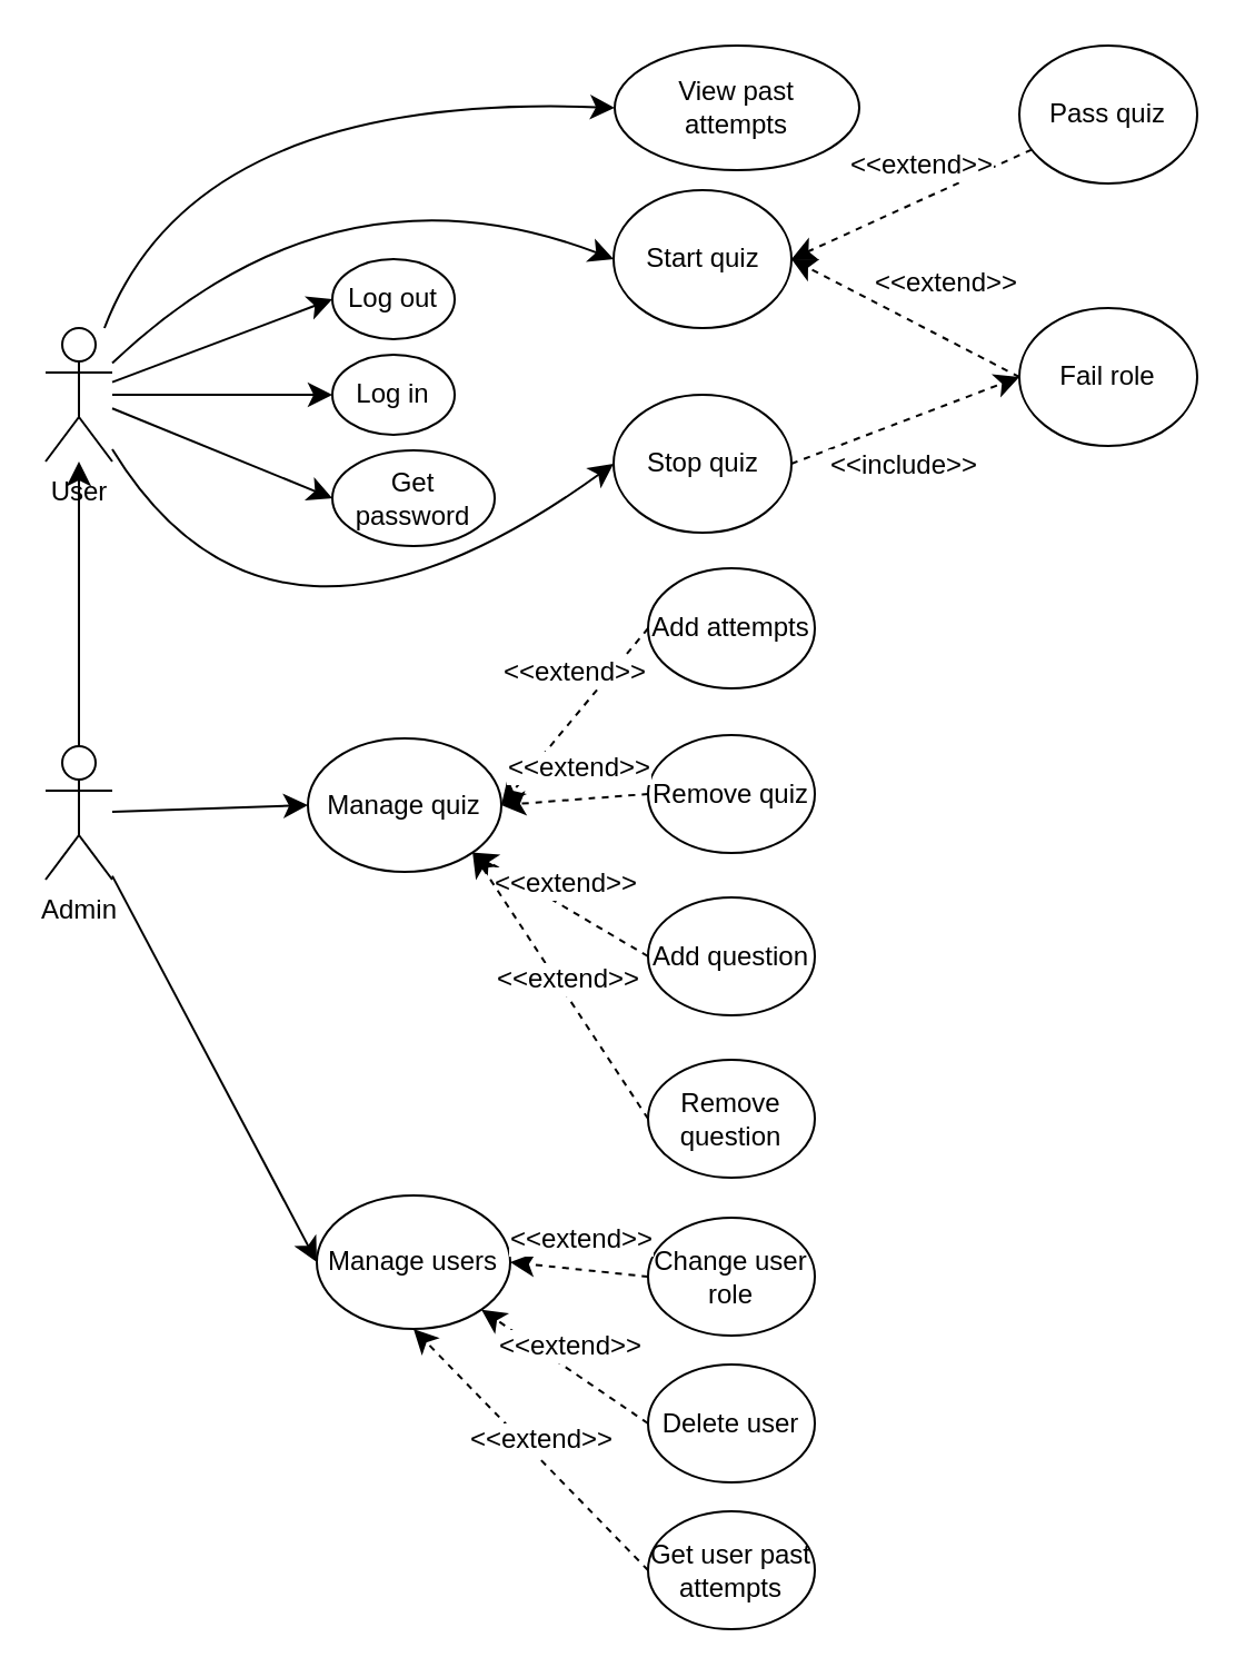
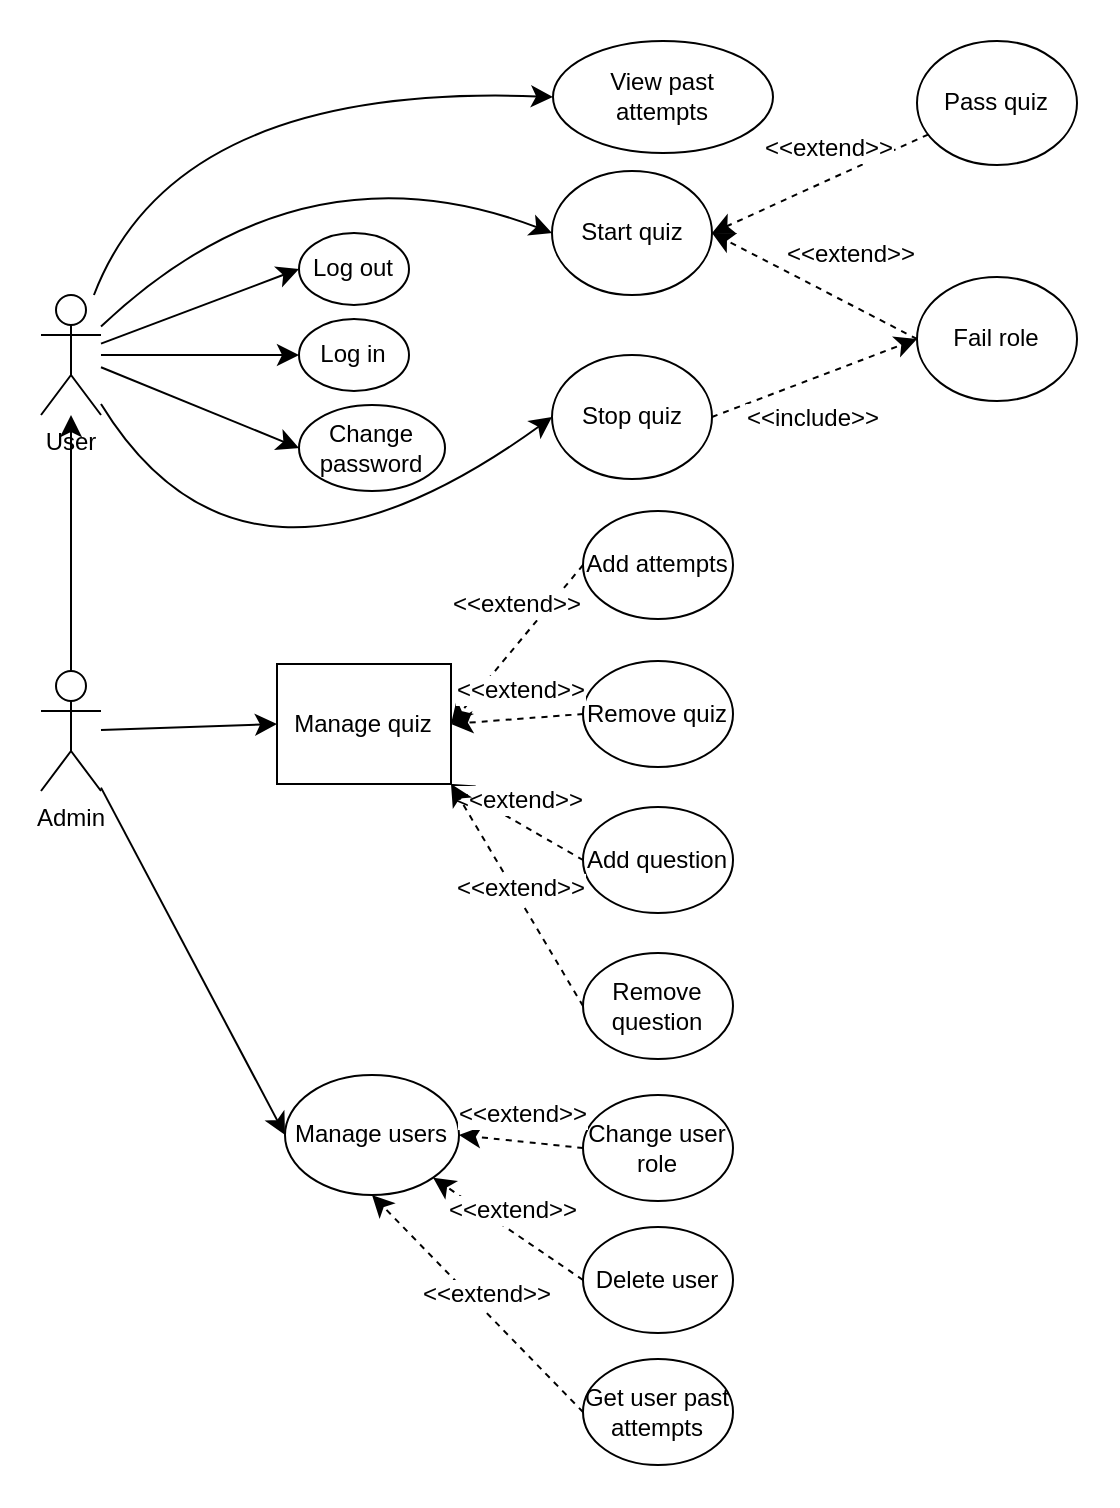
  <mxCell id="0" />
  <mxCell id="1" parent="0" />
  <mxCell id="2" style="edgeStyle=none;curved=1;rounded=0;orthogonalLoop=1;jettySize=auto;html=1;fontSize=12;startSize=8;endSize=8;" edge="1" parent="1" source="8" target="13"><mxGeometry relative="1" as="geometry" /></mxCell>
  <mxCell id="3" style="edgeStyle=none;curved=1;rounded=0;orthogonalLoop=1;jettySize=auto;html=1;entryX=0;entryY=0.5;entryDx=0;entryDy=0;fontSize=12;startSize=8;endSize=8;" edge="1" parent="1" source="8" target="14"><mxGeometry relative="1" as="geometry" /></mxCell>
  <mxCell id="4" style="edgeStyle=none;curved=1;rounded=0;orthogonalLoop=1;jettySize=auto;html=1;entryX=0;entryY=0.5;entryDx=0;entryDy=0;fontSize=12;startSize=8;endSize=8;" edge="1" parent="1" source="8" target="15"><mxGeometry relative="1" as="geometry" /></mxCell>
  <mxCell id="5" style="edgeStyle=none;curved=1;rounded=0;orthogonalLoop=1;jettySize=auto;html=1;entryX=0;entryY=0.5;entryDx=0;entryDy=0;fontSize=12;startSize=8;endSize=8;" edge="1" parent="1" source="8" target="16"><mxGeometry relative="1" as="geometry"><Array as="points"><mxPoint x="87" y="41" /></Array></mxGeometry></mxCell>
  <mxCell id="6" style="edgeStyle=none;curved=1;rounded=0;orthogonalLoop=1;jettySize=auto;html=1;entryX=0;entryY=0.5;entryDx=0;entryDy=0;fontSize=12;startSize=8;endSize=8;" edge="1" parent="1" source="8" target="17"><mxGeometry relative="1" as="geometry"><Array as="points"><mxPoint x="150" y="68" /></Array></mxGeometry></mxCell>
  <mxCell id="7" style="edgeStyle=none;curved=1;rounded=0;orthogonalLoop=1;jettySize=auto;html=1;entryX=0;entryY=0.5;entryDx=0;entryDy=0;fontSize=12;startSize=8;endSize=8;" edge="1" parent="1" source="8" target="18"><mxGeometry relative="1" as="geometry"><Array as="points"><mxPoint x="122" y="319" /></Array></mxGeometry></mxCell>
  <mxCell id="8" value="User" style="shape=umlActor;verticalLabelPosition=bottom;verticalAlign=top;html=1;" vertex="1" parent="1"><mxGeometry x="20" y="147" width="30" height="60" as="geometry" /></mxCell>
  <mxCell id="9" style="edgeStyle=none;curved=1;rounded=0;orthogonalLoop=1;jettySize=auto;html=1;fontSize=12;startSize=8;endSize=8;" edge="1" parent="1" source="12" target="8"><mxGeometry relative="1" as="geometry" /></mxCell>
  <mxCell id="10" style="edgeStyle=none;curved=1;rounded=0;orthogonalLoop=1;jettySize=auto;html=1;entryX=0;entryY=0.5;entryDx=0;entryDy=0;fontSize=12;startSize=8;endSize=8;" edge="1" parent="1" source="12" target="27"><mxGeometry relative="1" as="geometry" /></mxCell>
  <mxCell id="11" style="edgeStyle=none;curved=1;rounded=0;orthogonalLoop=1;jettySize=auto;html=1;entryX=0;entryY=0.5;entryDx=0;entryDy=0;fontSize=12;startSize=8;endSize=8;" edge="1" parent="1" source="12" target="40"><mxGeometry relative="1" as="geometry" /></mxCell>
  <mxCell id="12" value="Admin" style="shape=umlActor;verticalLabelPosition=bottom;verticalAlign=top;html=1;" vertex="1" parent="1"><mxGeometry x="20" y="335" width="30" height="60" as="geometry" /></mxCell>
  <mxCell id="13" value="Log in" style="ellipse;whiteSpace=wrap;html=1;" vertex="1" parent="1"><mxGeometry x="149" y="159" width="55" height="36" as="geometry" /></mxCell>
  <mxCell id="14" value="Log out" style="ellipse;whiteSpace=wrap;html=1;" vertex="1" parent="1"><mxGeometry x="149" y="116" width="55" height="36" as="geometry" /></mxCell>
- <mxCell id="15" value="Get&lt;div&gt;password&lt;/div&gt;" style="ellipse;whiteSpace=wrap;html=1;" vertex="1" parent="1"><mxGeometry x="149" y="202" width="73" height="43" as="geometry" /></mxCell>
+ <mxCell id="15" value="Change&lt;div&gt;password&lt;/div&gt;" style="ellipse;whiteSpace=wrap;html=1;" vertex="1" parent="1"><mxGeometry x="149" y="202" width="73" height="43" as="geometry" /></mxCell>
  <mxCell id="16" value="View past&lt;div&gt;attempts&lt;/div&gt;" style="ellipse;whiteSpace=wrap;html=1;" vertex="1" parent="1"><mxGeometry x="276" y="20" width="110" height="56" as="geometry" /></mxCell>
  <mxCell id="17" value="Start quiz" style="ellipse;whiteSpace=wrap;html=1;" vertex="1" parent="1"><mxGeometry x="275.5" y="85" width="80" height="62" as="geometry" /></mxCell>
  <mxCell id="18" value="Stop quiz" style="ellipse;whiteSpace=wrap;html=1;" vertex="1" parent="1"><mxGeometry x="275.5" y="177" width="80" height="62" as="geometry" /></mxCell>
  <mxCell id="19" style="edgeStyle=none;curved=1;rounded=0;orthogonalLoop=1;jettySize=auto;html=1;entryX=1;entryY=0.5;entryDx=0;entryDy=0;fontSize=12;startSize=8;endSize=8;dashed=1;" edge="1" parent="1" source="21" target="17"><mxGeometry relative="1" as="geometry" /></mxCell>
  <mxCell id="20" value="&amp;lt;&amp;lt;extend&amp;gt;&amp;gt;" style="edgeLabel;html=1;align=center;verticalAlign=middle;resizable=0;points=[];fontSize=12;" vertex="1" connectable="0" parent="19"><mxGeometry x="-0.172" y="-1" relative="1" as="geometry"><mxPoint x="-5" y="-13" as="offset" /></mxGeometry></mxCell>
  <mxCell id="21" value="Pass quiz" style="ellipse;whiteSpace=wrap;html=1;" vertex="1" parent="1"><mxGeometry x="458" y="20" width="80" height="62" as="geometry" /></mxCell>
  <mxCell id="22" value="Fail role" style="ellipse;whiteSpace=wrap;html=1;" vertex="1" parent="1"><mxGeometry x="458" y="138" width="80" height="62" as="geometry" /></mxCell>
  <mxCell id="23" style="edgeStyle=none;curved=1;rounded=0;orthogonalLoop=1;jettySize=auto;html=1;entryX=1;entryY=0.5;entryDx=0;entryDy=0;fontSize=12;startSize=8;endSize=8;dashed=1;exitX=0;exitY=0.5;exitDx=0;exitDy=0;" edge="1" parent="1" source="22" target="17"><mxGeometry relative="1" as="geometry"><mxPoint x="474" y="77" as="sourcePoint" /><mxPoint x="366" y="126" as="targetPoint" /></mxGeometry></mxCell>
  <mxCell id="24" value="&amp;lt;&amp;lt;extend&amp;gt;&amp;gt;" style="edgeLabel;html=1;align=center;verticalAlign=middle;resizable=0;points=[];fontSize=12;" vertex="1" connectable="0" parent="23"><mxGeometry x="0.07" y="-1" relative="1" as="geometry"><mxPoint x="21" y="-13" as="offset" /></mxGeometry></mxCell>
  <mxCell id="25" style="edgeStyle=none;curved=1;rounded=0;orthogonalLoop=1;jettySize=auto;html=1;entryX=0;entryY=0.5;entryDx=0;entryDy=0;fontSize=12;startSize=8;endSize=8;dashed=1;exitX=1;exitY=0.5;exitDx=0;exitDy=0;" edge="1" parent="1" source="18" target="22"><mxGeometry relative="1" as="geometry"><mxPoint x="484" y="87" as="sourcePoint" /><mxPoint x="376" y="136" as="targetPoint" /></mxGeometry></mxCell>
  <mxCell id="26" value="&amp;lt;&amp;lt;include&amp;gt;&amp;gt;" style="edgeLabel;html=1;align=center;verticalAlign=middle;resizable=0;points=[];fontSize=12;" vertex="1" connectable="0" parent="25"><mxGeometry x="-0.085" relative="1" as="geometry"><mxPoint x="3" y="18" as="offset" /></mxGeometry></mxCell>
- <mxCell id="27" value="Manage quiz" style="ellipse;whiteSpace=wrap;html=1;" vertex="1" parent="1"><mxGeometry x="138" y="331.5" width="87" height="60" as="geometry" /></mxCell>
+ <mxCell id="27" value="Manage quiz" style="whiteSpace=wrap;html=1;rounded=0;" vertex="1" parent="1"><mxGeometry x="138" y="331.5" width="87" height="60" as="geometry" /></mxCell>
  <mxCell id="28" value="Add attempts" style="ellipse;whiteSpace=wrap;html=1;" vertex="1" parent="1"><mxGeometry x="291" y="255" width="75" height="54" as="geometry" /></mxCell>
  <mxCell id="29" value="Remove quiz" style="ellipse;whiteSpace=wrap;html=1;" vertex="1" parent="1"><mxGeometry x="291" y="330" width="75" height="53" as="geometry" /></mxCell>
  <mxCell id="30" value="Add question" style="ellipse;whiteSpace=wrap;html=1;" vertex="1" parent="1"><mxGeometry x="291" y="403" width="75" height="53" as="geometry" /></mxCell>
  <mxCell id="31" value="Remove question" style="ellipse;whiteSpace=wrap;html=1;" vertex="1" parent="1"><mxGeometry x="291" y="476" width="75" height="53" as="geometry" /></mxCell>
  <mxCell id="32" style="edgeStyle=none;curved=1;rounded=0;orthogonalLoop=1;jettySize=auto;html=1;entryX=1;entryY=0.5;entryDx=0;entryDy=0;fontSize=12;startSize=8;endSize=8;dashed=1;exitX=0;exitY=0.5;exitDx=0;exitDy=0;" edge="1" parent="1" source="28" target="27"><mxGeometry relative="1" as="geometry"><mxPoint x="474" y="77" as="sourcePoint" /><mxPoint x="366" y="126" as="targetPoint" /></mxGeometry></mxCell>
  <mxCell id="33" value="&amp;lt;&amp;lt;extend&amp;gt;&amp;gt;" style="edgeLabel;html=1;align=center;verticalAlign=middle;resizable=0;points=[];fontSize=12;" vertex="1" connectable="0" parent="32"><mxGeometry x="-0.172" y="-1" relative="1" as="geometry"><mxPoint x="-5" y="-13" as="offset" /></mxGeometry></mxCell>
  <mxCell id="34" style="edgeStyle=none;curved=1;rounded=0;orthogonalLoop=1;jettySize=auto;html=1;entryX=1;entryY=0.5;entryDx=0;entryDy=0;fontSize=12;startSize=8;endSize=8;dashed=1;exitX=0;exitY=0.5;exitDx=0;exitDy=0;" edge="1" parent="1" source="29" target="27"><mxGeometry relative="1" as="geometry"><mxPoint x="301" y="292" as="sourcePoint" /><mxPoint x="235" y="372" as="targetPoint" /></mxGeometry></mxCell>
  <mxCell id="35" value="&amp;lt;&amp;lt;extend&amp;gt;&amp;gt;" style="edgeLabel;html=1;align=center;verticalAlign=middle;resizable=0;points=[];fontSize=12;" vertex="1" connectable="0" parent="34"><mxGeometry x="-0.172" y="-1" relative="1" as="geometry"><mxPoint x="-5" y="-13" as="offset" /></mxGeometry></mxCell>
  <mxCell id="36" style="edgeStyle=none;curved=1;rounded=0;orthogonalLoop=1;jettySize=auto;html=1;entryX=1;entryY=1;entryDx=0;entryDy=0;fontSize=12;startSize=8;endSize=8;dashed=1;exitX=0;exitY=0.5;exitDx=0;exitDy=0;" edge="1" parent="1" source="30" target="27"><mxGeometry relative="1" as="geometry"><mxPoint x="311" y="302" as="sourcePoint" /><mxPoint x="245" y="382" as="targetPoint" /></mxGeometry></mxCell>
  <mxCell id="37" value="&amp;lt;&amp;lt;extend&amp;gt;&amp;gt;" style="edgeLabel;html=1;align=center;verticalAlign=middle;resizable=0;points=[];fontSize=12;" vertex="1" connectable="0" parent="36"><mxGeometry x="-0.172" y="-1" relative="1" as="geometry"><mxPoint x="-5" y="-13" as="offset" /></mxGeometry></mxCell>
  <mxCell id="38" style="edgeStyle=none;curved=1;rounded=0;orthogonalLoop=1;jettySize=auto;html=1;entryX=1;entryY=1;entryDx=0;entryDy=0;fontSize=12;startSize=8;endSize=8;dashed=1;exitX=0;exitY=0.5;exitDx=0;exitDy=0;" edge="1" parent="1" source="31" target="27"><mxGeometry relative="1" as="geometry"><mxPoint x="321" y="312" as="sourcePoint" /><mxPoint x="255" y="392" as="targetPoint" /></mxGeometry></mxCell>
  <mxCell id="39" value="&amp;lt;&amp;lt;extend&amp;gt;&amp;gt;" style="edgeLabel;html=1;align=center;verticalAlign=middle;resizable=0;points=[];fontSize=12;" vertex="1" connectable="0" parent="38"><mxGeometry x="-0.172" y="-1" relative="1" as="geometry"><mxPoint x="-5" y="-13" as="offset" /></mxGeometry></mxCell>
  <mxCell id="40" value="Manage users" style="ellipse;whiteSpace=wrap;html=1;" vertex="1" parent="1"><mxGeometry x="142" y="537" width="87" height="60" as="geometry" /></mxCell>
  <mxCell id="41" value="Change user role" style="ellipse;whiteSpace=wrap;html=1;" vertex="1" parent="1"><mxGeometry x="291" y="547" width="75" height="53" as="geometry" /></mxCell>
  <mxCell id="42" value="Delete user" style="ellipse;whiteSpace=wrap;html=1;" vertex="1" parent="1"><mxGeometry x="291" y="613" width="75" height="53" as="geometry" /></mxCell>
  <mxCell id="43" value="Get user past attempts" style="ellipse;whiteSpace=wrap;html=1;" vertex="1" parent="1"><mxGeometry x="291" y="679" width="75" height="53" as="geometry" /></mxCell>
  <mxCell id="44" style="edgeStyle=none;curved=1;rounded=0;orthogonalLoop=1;jettySize=auto;html=1;entryX=1;entryY=0.5;entryDx=0;entryDy=0;fontSize=12;startSize=8;endSize=8;dashed=1;exitX=0;exitY=0.5;exitDx=0;exitDy=0;" edge="1" parent="1" source="41" target="40"><mxGeometry relative="1" as="geometry"><mxPoint x="301" y="513" as="sourcePoint" /><mxPoint x="222" y="393" as="targetPoint" /></mxGeometry></mxCell>
  <mxCell id="45" value="&amp;lt;&amp;lt;extend&amp;gt;&amp;gt;" style="edgeLabel;html=1;align=center;verticalAlign=middle;resizable=0;points=[];fontSize=12;" vertex="1" connectable="0" parent="44"><mxGeometry x="-0.172" y="-1" relative="1" as="geometry"><mxPoint x="-5" y="-13" as="offset" /></mxGeometry></mxCell>
  <mxCell id="46" style="edgeStyle=none;curved=1;rounded=0;orthogonalLoop=1;jettySize=auto;html=1;entryX=1;entryY=1;entryDx=0;entryDy=0;fontSize=12;startSize=8;endSize=8;dashed=1;exitX=0;exitY=0.5;exitDx=0;exitDy=0;" edge="1" parent="1" source="42" target="40"><mxGeometry relative="1" as="geometry"><mxPoint x="301" y="584" as="sourcePoint" /><mxPoint x="239" y="577" as="targetPoint" /></mxGeometry></mxCell>
  <mxCell id="47" value="&amp;lt;&amp;lt;extend&amp;gt;&amp;gt;" style="edgeLabel;html=1;align=center;verticalAlign=middle;resizable=0;points=[];fontSize=12;" vertex="1" connectable="0" parent="46"><mxGeometry x="-0.172" y="-1" relative="1" as="geometry"><mxPoint x="-5" y="-13" as="offset" /></mxGeometry></mxCell>
  <mxCell id="48" style="edgeStyle=none;curved=1;rounded=0;orthogonalLoop=1;jettySize=auto;html=1;entryX=0.5;entryY=1;entryDx=0;entryDy=0;fontSize=12;startSize=8;endSize=8;dashed=1;exitX=0;exitY=0.5;exitDx=0;exitDy=0;" edge="1" parent="1" source="43" target="40"><mxGeometry relative="1" as="geometry"><mxPoint x="311" y="594" as="sourcePoint" /><mxPoint x="249" y="587" as="targetPoint" /></mxGeometry></mxCell>
  <mxCell id="49" value="&amp;lt;&amp;lt;extend&amp;gt;&amp;gt;" style="edgeLabel;html=1;align=center;verticalAlign=middle;resizable=0;points=[];fontSize=12;" vertex="1" connectable="0" parent="48"><mxGeometry x="-0.172" y="-1" relative="1" as="geometry"><mxPoint x="-5" y="-13" as="offset" /></mxGeometry></mxCell>
